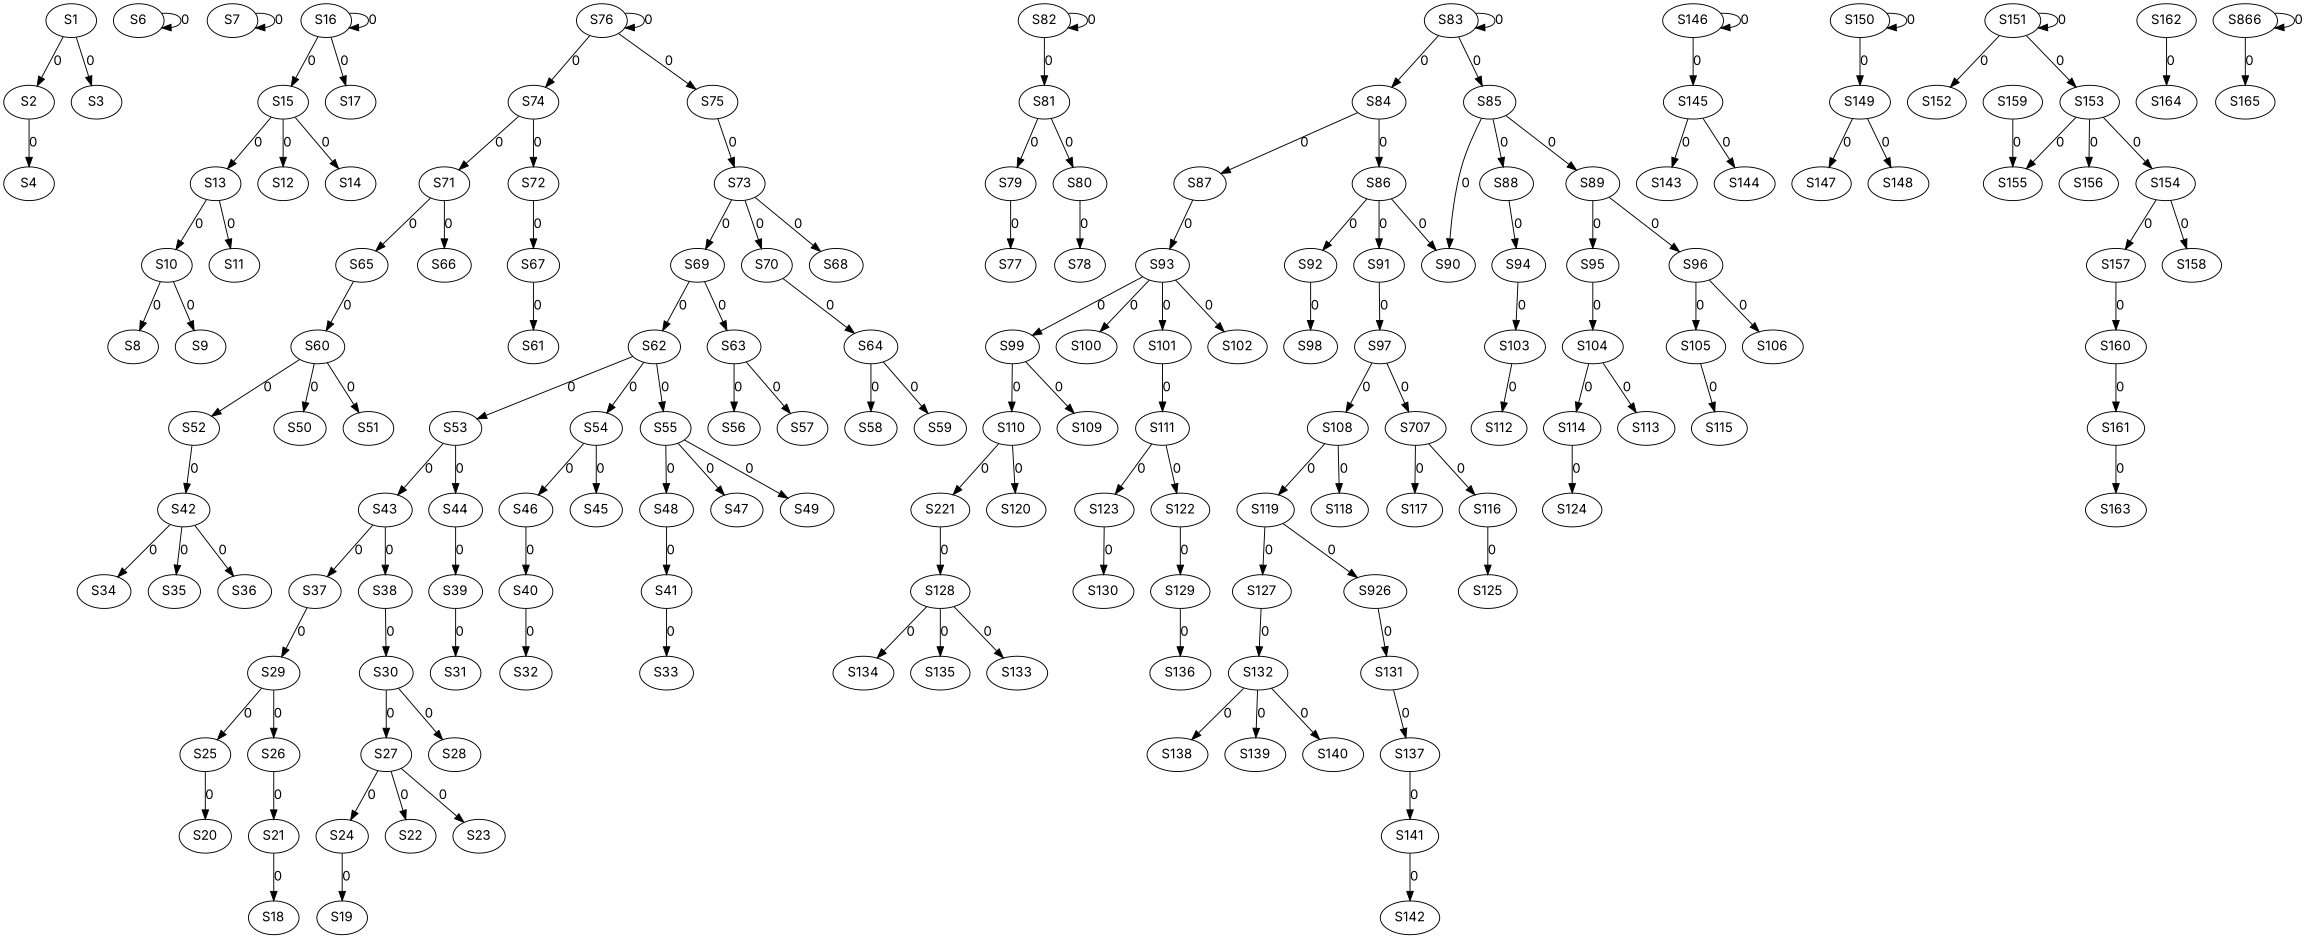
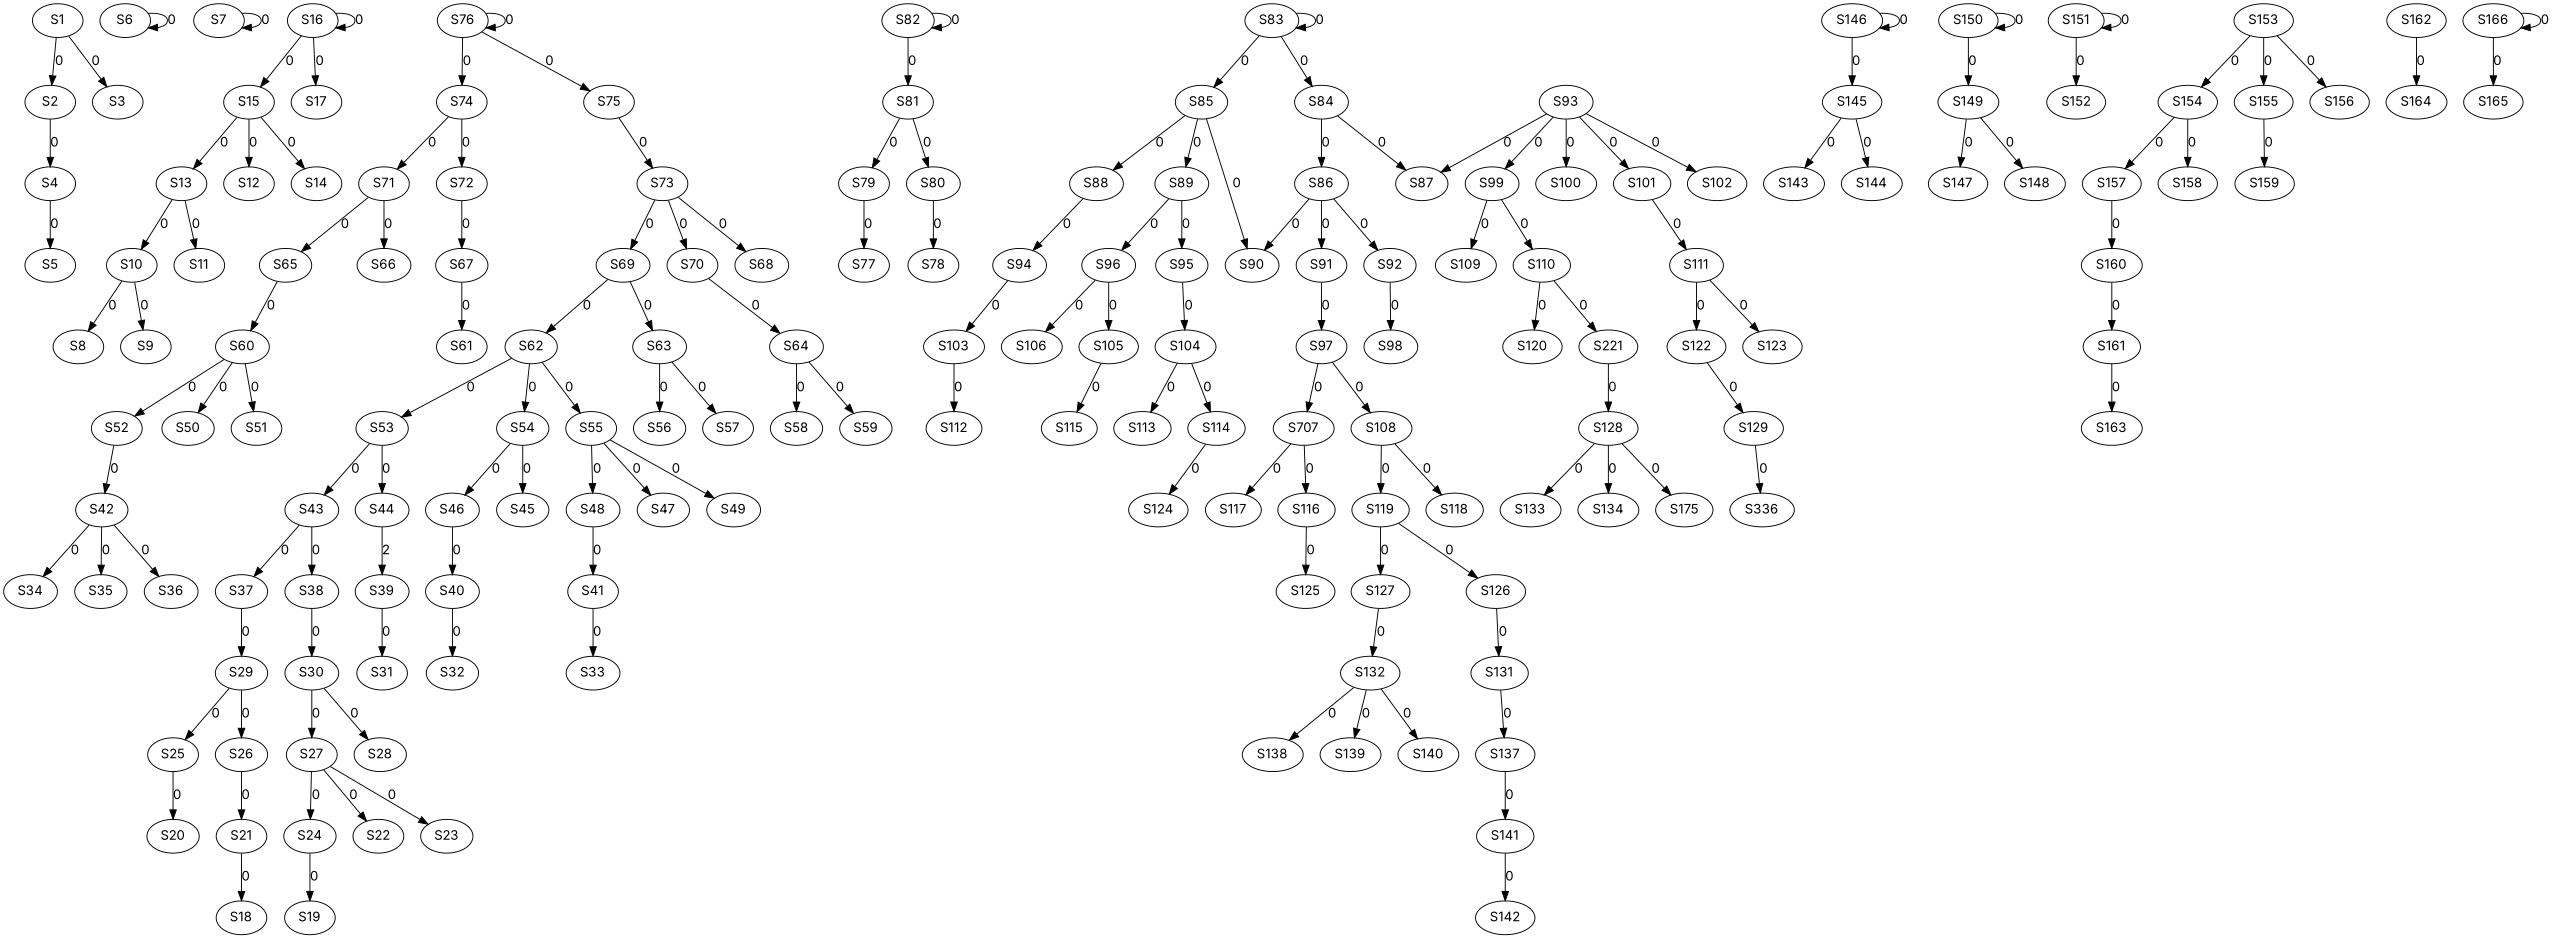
  strict digraph {
    fontname=Inter
    node [fontname=Inter]
    edge [fontname=Inter]
    S1
    S2
    S3
    S4
+   S5
    S6
    S7
    S10
    S8
    S9
    S13
    S11
    S15
    S12
    S14
    S16
    S17
    S21
    S18
    S24
    S19
    S25
    S20
    S26
    S27
    S22
    S23
    S29
    S30
    S28
    S37
    S38
    S39
    S31
    S40
    S32
    S41
    S33
    S42
    S34
    S35
    S36
    S43
    S44
    S46
    S48
    S52
    S53
    S54
    S45
    S55
    S47
    S49
    S60
    S50
    S51
    S62
    S63
    S56
    S57
    S64
    S58
    S59
    S65
    S67
    S61
    S69
    S70
    S71
    S66
    S72
    S73
    S68
    S74
    S75
    S76
    S79
    S77
    S80
    S78
    S81
    S82
    S83
    S84
    S85
    S86
    S87
    S88
    S89
    S90
    S91
    S92
    S93
    S94
    S95
    S96
    S97
    S98
    S99
    S100
    S101
    S102
    S103
    S104
    S105
    S106
    n107 [label=S707]
    S108
    S109
    S110
    S111
    S112
    S113
    S114
    S115
    S116
    S117
    S118
    S119
    S120
    n121 [label=S221]
    S122
    S123
    S124
    S125
-   S126 [label=S926]
+   S126
    S127
    S128
    S129
-   S130
    S131
    S132
    S133
    S134
-   S135
-   S136
+   S135 [label=S175]
+   S136 [label=S336]
    S137
    S138
    S139
    S140
    S141
    S142
    S145
    S143
    S144
    S146
    S149
    S147
    S148
    S150
    S151
    S152
    S153
    S154
    S155
    S156
    S157
    S158
    S159
    S160
    S161
    S163
    S162
    S164
-   S166 [label=S866]
+   S166
    S165
    S1 -> S2 [label=0]
    S1 -> S3 [label=0]
    S2 -> S4 [label=0]
+   S4 -> S5 [label=0]
    S6 -> S6 [label=0]
    S7 -> S7 [label=0]
    S10 -> S8 [label=0]
    S10 -> S9 [label=0]
    S13 -> S10 [label=0]
    S13 -> S11 [label=0]
    S15 -> S13 [label=0]
    S15 -> S12 [label=0]
    S15 -> S14 [label=0]
    S16 -> S15 [label=0]
    S16 -> S16 [label=0]
    S16 -> S17 [label=0]
    S21 -> S18 [label=0]
    S24 -> S19 [label=0]
    S25 -> S20 [label=0]
    S26 -> S21 [label=0]
    S27 -> S24 [label=0]
    S27 -> S22 [label=0]
    S27 -> S23 [label=0]
    S29 -> S25 [label=0]
    S29 -> S26 [label=0]
    S30 -> S27 [label=0]
    S30 -> S28 [label=0]
    S37 -> S29 [label=0]
    S38 -> S30 [label=0]
    S39 -> S31 [label=0]
    S40 -> S32 [label=0]
    S41 -> S33 [label=0]
    S42 -> S34 [label=0]
    S42 -> S35 [label=0]
    S42 -> S36 [label=0]
    S43 -> S37 [label=0]
    S43 -> S38 [label=0]
-   S44 -> S39 [label=0]
+   S44 -> S39 [label=2]
    S46 -> S40 [label=0]
    S48 -> S41 [label=0]
    S52 -> S42 [label=0]
    S53 -> S43 [label=0]
    S53 -> S44 [label=0]
    S54 -> S46 [label=0]
    S54 -> S45 [label=0]
    S55 -> S48 [label=0]
    S55 -> S47 [label=0]
    S55 -> S49 [label=0]
    S60 -> S52 [label=0]
    S60 -> S50 [label=0]
    S60 -> S51 [label=0]
    S62 -> S53 [label=0]
    S62 -> S54 [label=0]
    S62 -> S55 [label=0]
    S63 -> S56 [label=0]
    S63 -> S57 [label=0]
    S64 -> S58 [label=0]
    S64 -> S59 [label=0]
    S65 -> S60 [label=0]
    S67 -> S61 [label=0]
    S69 -> S62 [label=0]
    S69 -> S63 [label=0]
    S70 -> S64 [label=0]
    S71 -> S65 [label=0]
    S71 -> S66 [label=0]
    S72 -> S67 [label=0]
    S73 -> S69 [label=0]
    S73 -> S70 [label=0]
    S73 -> S68 [label=0]
    S74 -> S71 [label=0]
    S74 -> S72 [label=0]
    S75 -> S73 [label=0]
    S76 -> S74 [label=0]
    S76 -> S75 [label=0]
    S76 -> S76 [label=0]
    S79 -> S77 [label=0]
    S80 -> S78 [label=0]
    S81 -> S79 [label=0]
    S81 -> S80 [label=0]
    S82 -> S81 [label=0]
    S82 -> S82 [label=0]
    S83 -> S83 [label=0]
    S83 -> S84 [label=0]
    S83 -> S85 [label=0]
    S84 -> S86 [label=0]
    S84 -> S87 [label=0]
    S85 -> S88 [label=0]
    S85 -> S89 [label=0]
    S85 -> S90 [label=0]
    S86 -> S90 [label=0]
    S86 -> S91 [label=0]
    S86 -> S92 [label=0]
-   S87 -> S93 [label=0]
+   S93 -> S87 [label=0]
    S88 -> S94 [label=0]
    S89 -> S95 [label=0]
    S89 -> S96 [label=0]
    S91 -> S97 [label=0]
    S92 -> S98 [label=0]
    S93 -> S99 [label=0]
    S93 -> S100 [label=0]
    S93 -> S101 [label=0]
    S93 -> S102 [label=0]
    S94 -> S103 [label=0]
    S95 -> S104 [label=0]
    S96 -> S105 [label=0]
    S96 -> S106 [label=0]
    S97 -> n107 [label=0]
    S97 -> S108 [label=0]
    S99 -> S109 [label=0]
    S99 -> S110 [label=0]
    S101 -> S111 [label=0]
    S103 -> S112 [label=0]
    S104 -> S113 [label=0]
    S104 -> S114 [label=0]
    S105 -> S115 [label=0]
    n107 -> S116 [label=0]
    n107 -> S117 [label=0]
    S108 -> S118 [label=0]
    S108 -> S119 [label=0]
    S110 -> S120 [label=0]
    S110 -> n121 [label=0]
    S111 -> S122 [label=0]
    S111 -> S123 [label=0]
    S114 -> S124 [label=0]
    S116 -> S125 [label=0]
    S119 -> S126 [label=0]
    S119 -> S127 [label=0]
    n121 -> S128 [label=0]
    S122 -> S129 [label=0]
-   S123 -> S130 [label=0]
    S126 -> S131 [label=0]
    S127 -> S132 [label=0]
    S128 -> S133 [label=0]
    S128 -> S134 [label=0]
    S128 -> S135 [label=0]
    S129 -> S136 [label=0]
    S131 -> S137 [label=0]
    S132 -> S138 [label=0]
    S132 -> S139 [label=0]
    S132 -> S140 [label=0]
    S137 -> S141 [label=0]
    S141 -> S142 [label=0]
    S145 -> S143 [label=0]
    S145 -> S144 [label=0]
    S146 -> S145 [label=0]
    S146 -> S146 [label=0]
    S149 -> S147 [label=0]
    S149 -> S148 [label=0]
    S150 -> S149 [label=0]
    S150 -> S150 [label=0]
    S151 -> S151 [label=0]
    S151 -> S152 [label=0]
-   S151 -> S153 [label=0]
    S153 -> S154 [label=0]
    S153 -> S155 [label=0]
    S153 -> S156 [label=0]
    S154 -> S157 [label=0]
    S154 -> S158 [label=0]
-   S159 -> S155 [label=0]
+   S155 -> S159 [label=0]
    S157 -> S160 [label=0]
    S160 -> S161 [label=0]
    S161 -> S163 [label=0]
    S162 -> S164 [label=0]
    S166 -> S166 [label=0]
    S166 -> S165 [label=0]
  }
